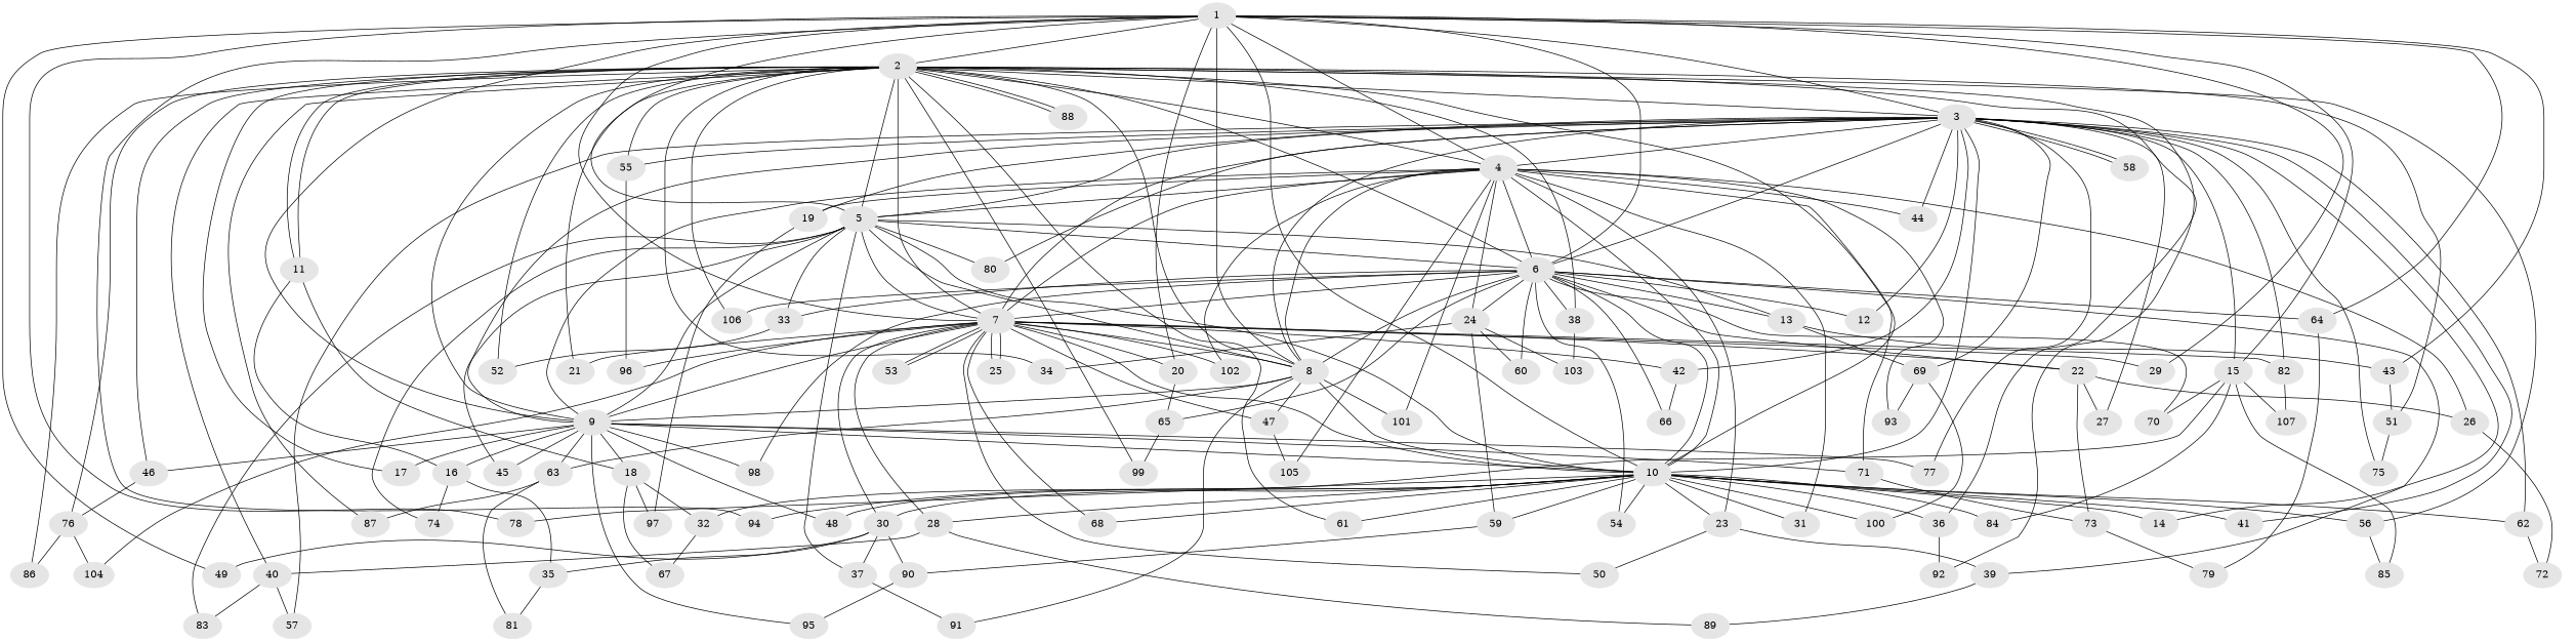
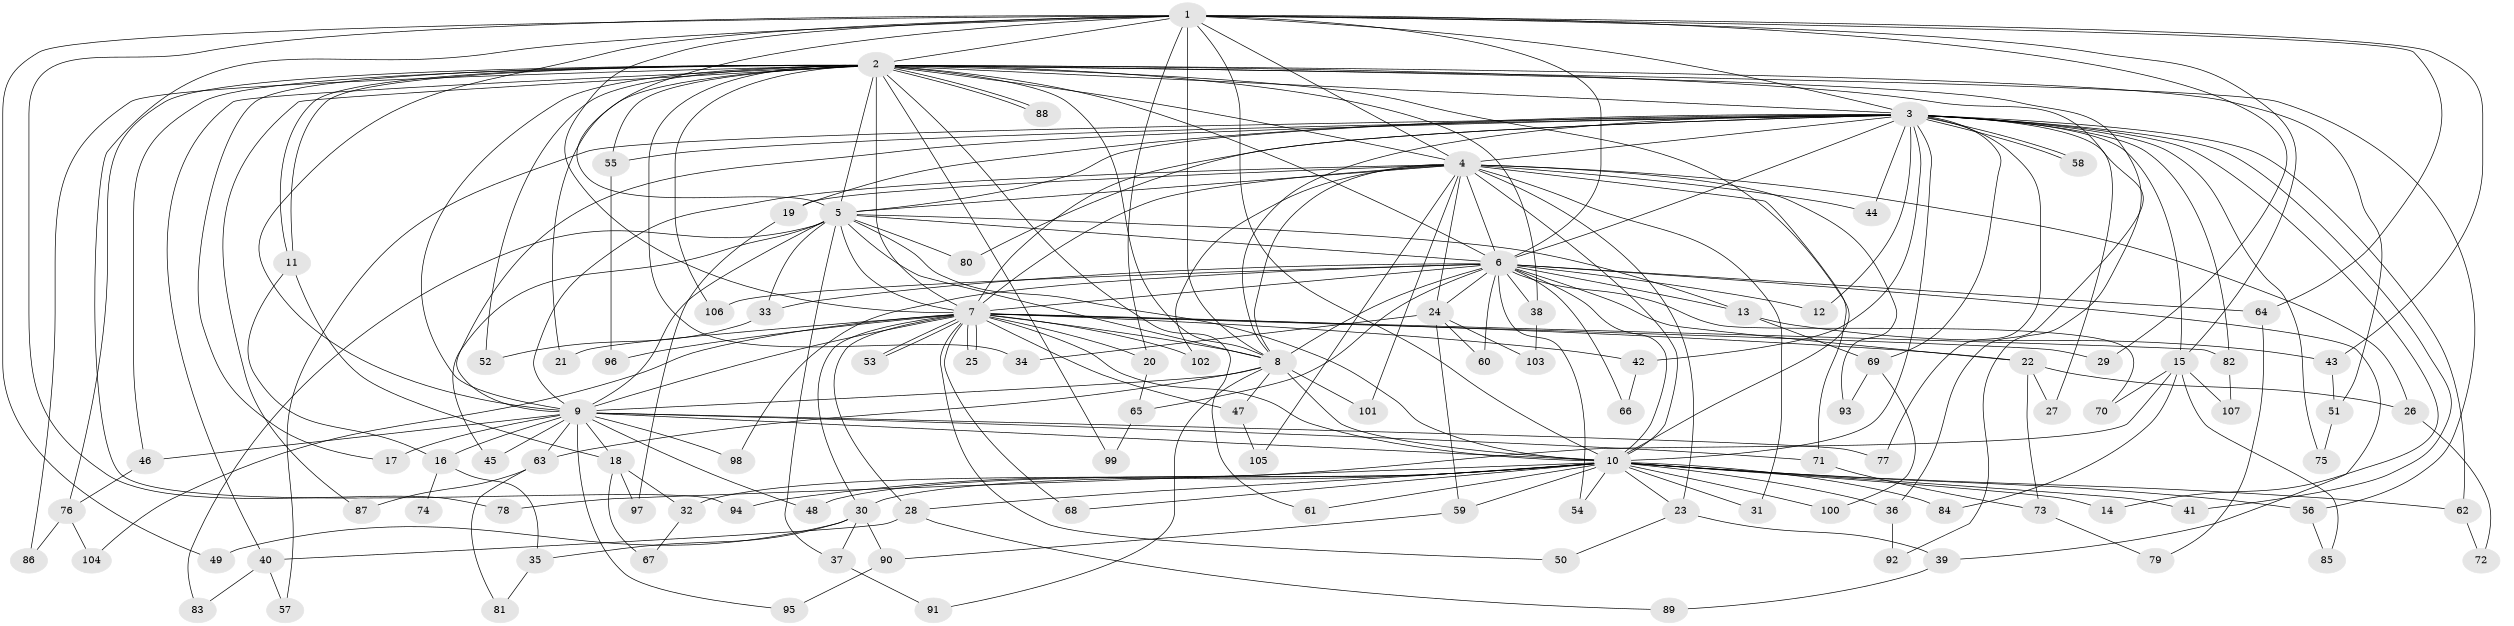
  graph {
    node [color=gray90 style=filled]
    1
    2
    3
    4
    5
    6
    7
    8
    9
    10
    15
    20
    29
    43
    49
    64
    78
    94
    11
    17
    21
    34
    36
    38
    40
    46
    51
    52
    55
    56
    61
    76
    86
    87
    88
    92
    99
    106
    12
    14
    19
    27
    41
    42
    44
    57
    58
    62
    69
    75
    77
    80
    82
    23
    24
    26
    31
    71
    93
    101
    102
    105
    13
    33
    37
    45
    74
    83
    22
    39
    54
    60
    65
    66
    70
    98
    25
    28
    30
    47
    50
    53
    68
    96
    104
    63
    91
    16
    18
    48
    95
    59
    84
    100
    32
    85
    107
    79
    103
    97
    72
    73
    89
    35
    90
    81
    67
    1 -- 2
    1 -- 3
    1 -- 4
    1 -- 5
    1 -- 6
    1 -- 7
    1 -- 8
    1 -- 9
    1 -- 10
    1 -- 15
    1 -- 20
    1 -- 29
    1 -- 43
    1 -- 49
    1 -- 64
    1 -- 78
    1 -- 94
    2 -- 3
    2 -- 4
    2 -- 5
    2 -- 6
    2 -- 7
    2 -- 8
    2 -- 9
    2 -- 10
    2 -- 11
    2 -- 11
    2 -- 17
    2 -- 21
    2 -- 34
    2 -- 36
    2 -- 38
    2 -- 40
    2 -- 46
    2 -- 51
    2 -- 52
    2 -- 55
    2 -- 56
    2 -- 61
    2 -- 76
    2 -- 86
    2 -- 87
    2 -- 88
    2 -- 88
    2 -- 92
    2 -- 99
    2 -- 106
    3 -- 4
    3 -- 5
    3 -- 6
    3 -- 7
    3 -- 8
    3 -- 9
    3 -- 10
    3 -- 15
    3 -- 55
    3 -- 12
    3 -- 14
    3 -- 19
    3 -- 27
    3 -- 41
    3 -- 42
    3 -- 44
    3 -- 57
    3 -- 58
    3 -- 58
    3 -- 62
    3 -- 69
    3 -- 75
    3 -- 77
    3 -- 80
    3 -- 82
    4 -- 5
    4 -- 6
    4 -- 7
    4 -- 8
    4 -- 9
    4 -- 10
    4 -- 19
    4 -- 44
    4 -- 23
    4 -- 24
    4 -- 26
    4 -- 31
    4 -- 71
    4 -- 93
    4 -- 101
    4 -- 102
    4 -- 105
    5 -- 6
    5 -- 7
    5 -- 8
    5 -- 9
    5 -- 10
    5 -- 80
    5 -- 13
    5 -- 33
    5 -- 37
    5 -- 45
-   5 -- 74
    5 -- 83
    6 -- 7
    6 -- 8
    6 -- 10
    6 -- 64
    6 -- 38
    6 -- 106
    6 -- 12
    6 -- 24
    6 -- 13
    6 -- 33
    6 -- 22
    6 -- 39
    6 -- 54
    6 -- 60
    6 -- 65
    6 -- 66
    6 -- 70
    6 -- 98
    7 -- 8
    7 -- 9
    7 -- 10
    7 -- 20
    7 -- 29
    7 -- 21
    7 -- 42
    7 -- 82
    7 -- 102
    7 -- 22
    7 -- 25
    7 -- 25
    7 -- 28
    7 -- 30
    7 -- 47
    7 -- 50
    7 -- 53
    7 -- 53
    7 -- 68
    7 -- 96
    7 -- 104
    8 -- 9
    8 -- 10
    8 -- 101
    8 -- 47
    8 -- 63
    8 -- 91
    9 -- 10
    9 -- 17
    9 -- 46
    9 -- 77
    9 -- 71
    9 -- 45
    9 -- 98
    9 -- 63
    9 -- 16
    9 -- 18
    9 -- 48
    9 -- 95
    10 -- 78
    10 -- 94
    10 -- 36
    10 -- 56
    10 -- 61
    10 -- 14
    10 -- 41
    10 -- 62
    10 -- 23
    10 -- 31
    10 -- 54
    10 -- 28
    10 -- 30
    10 -- 68
    10 -- 48
    10 -- 59
    10 -- 84
    10 -- 100
    15 -- 70
    15 -- 84
    15 -- 32
    15 -- 85
    15 -- 107
    20 -- 65
    43 -- 51
    64 -- 79
    11 -- 16
    11 -- 18
    36 -- 92
    38 -- 103
    40 -- 57
    40 -- 83
    46 -- 76
    51 -- 75
    55 -- 96
    56 -- 85
    76 -- 86
    76 -- 104
    19 -- 97
    42 -- 66
    62 -- 72
    69 -- 93
    69 -- 100
    82 -- 107
    23 -- 39
    23 -- 50
    24 -- 34
    24 -- 60
    24 -- 59
    24 -- 103
    26 -- 72
    71 -- 73
    13 -- 43
    13 -- 69
    33 -- 52
    37 -- 91
    22 -- 27
    22 -- 26
    22 -- 73
    39 -- 89
    65 -- 99
    28 -- 40
    28 -- 89
    30 -- 49
    30 -- 37
    30 -- 35
    30 -- 90
    47 -- 105
    63 -- 87
    63 -- 81
    16 -- 74
    16 -- 35
    18 -- 32
    18 -- 97
    18 -- 67
    59 -- 90
    32 -- 67
    73 -- 79
    35 -- 81
    90 -- 95
  }
